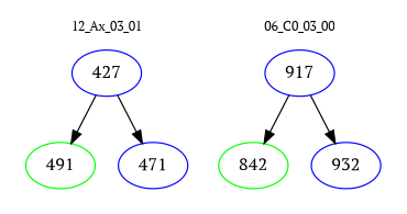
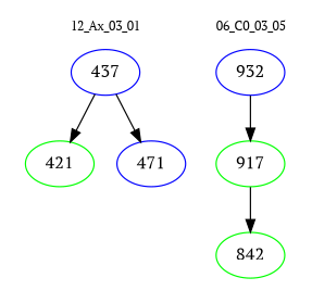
  digraph {
    fontname="PT Serif"
    node [color=blue fontname="PT Serif"]
    edge [color=black fontname="PT Serif"]
-   n1 [label=427]
-   n2 [color=green label=491]
+   n1 [label=437]
+   n2 [color=green label=421]
    n3 [label=471]
-   n4 [label=917]
+   n4 [color=green label=917]
    n5 [color=green label=842]
    n6 [label=932]
    subgraph cluster_1 {
      color=white
      fontsize=10
      label="12_Ax_03_01"
      n1
      n2
      n3
    }
    subgraph cluster_2 {
      color=white
      fontsize=10
-     label="06_C0_03_00"
+     label="06_C0_03_05"
      n4
      n5
      n6
    }
    n1 -> n2
    n1 -> n3
    n4 -> n5
-   n4 -> n6
+   n6 -> n4
  }
